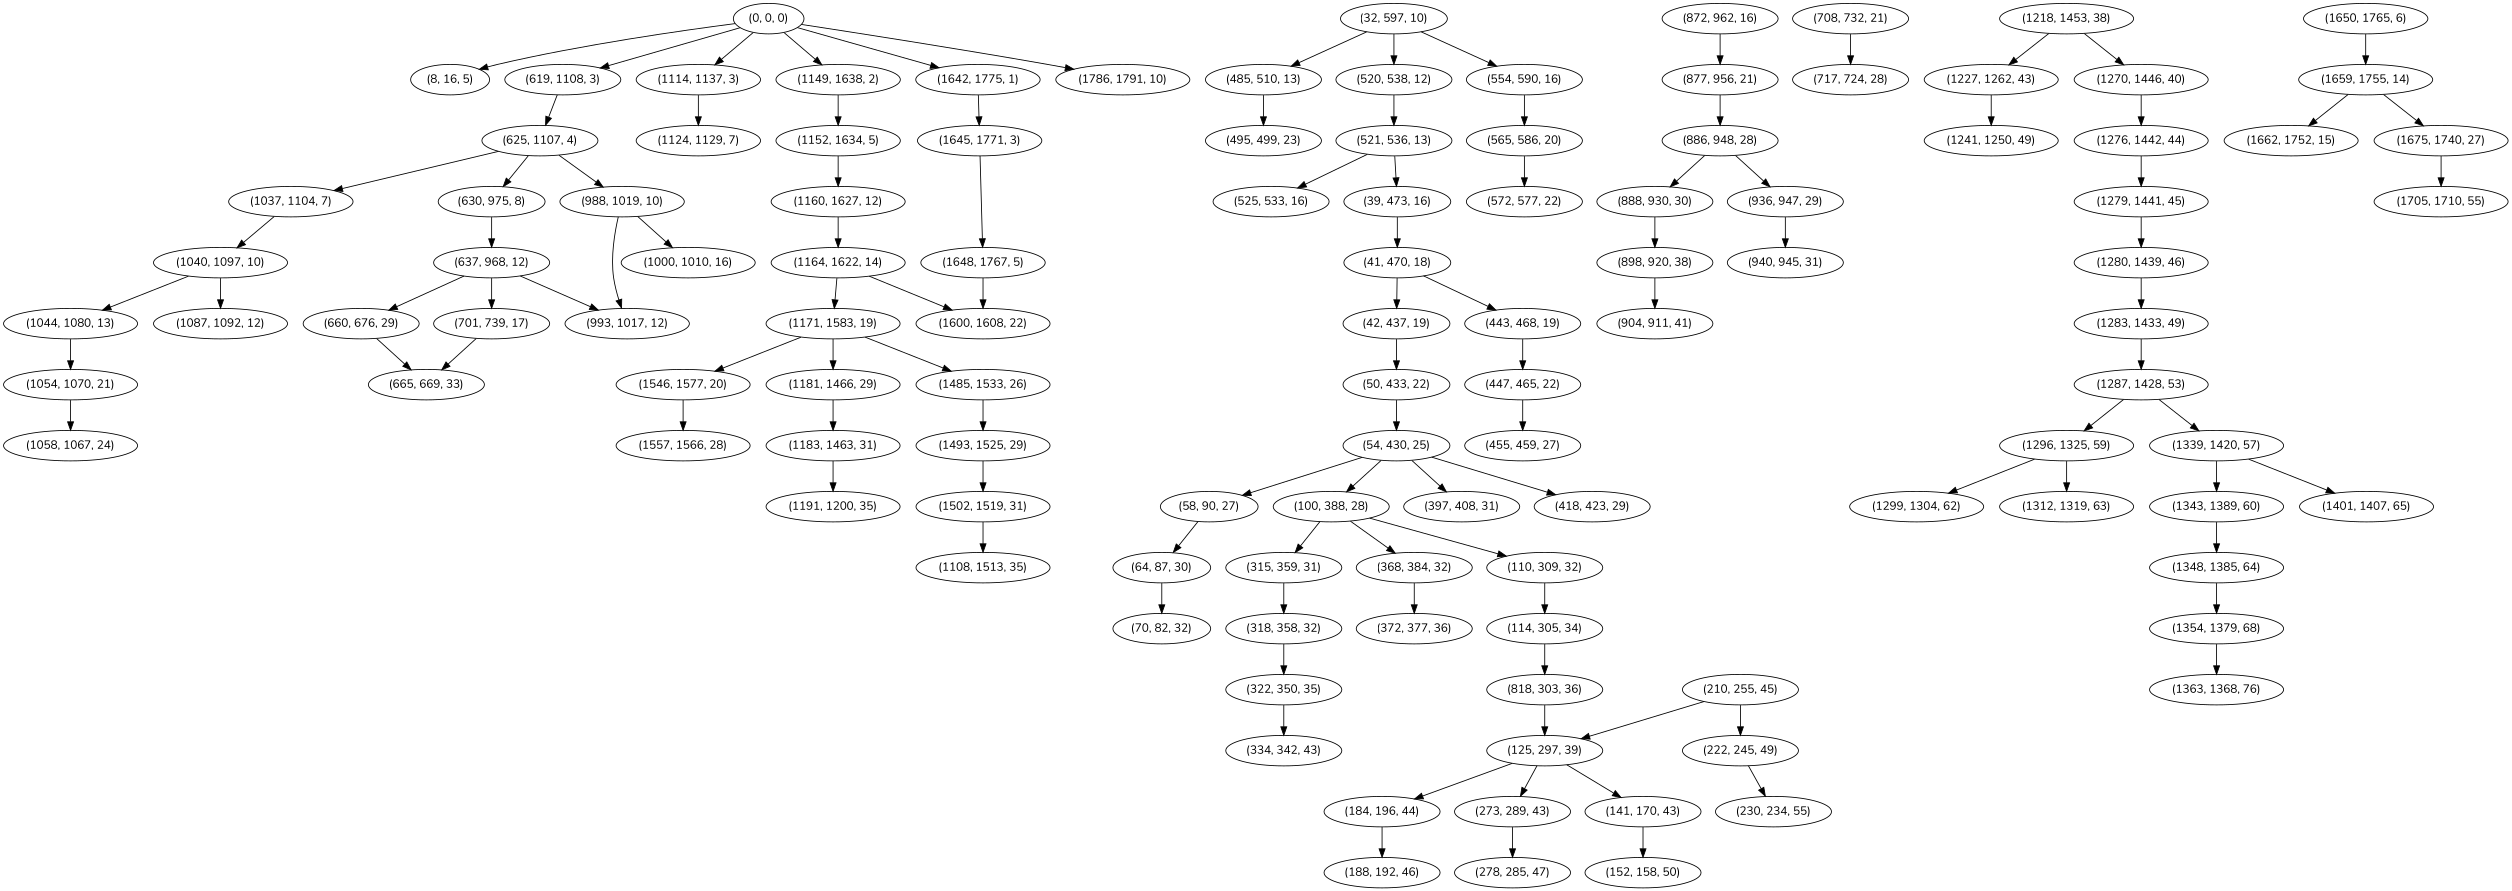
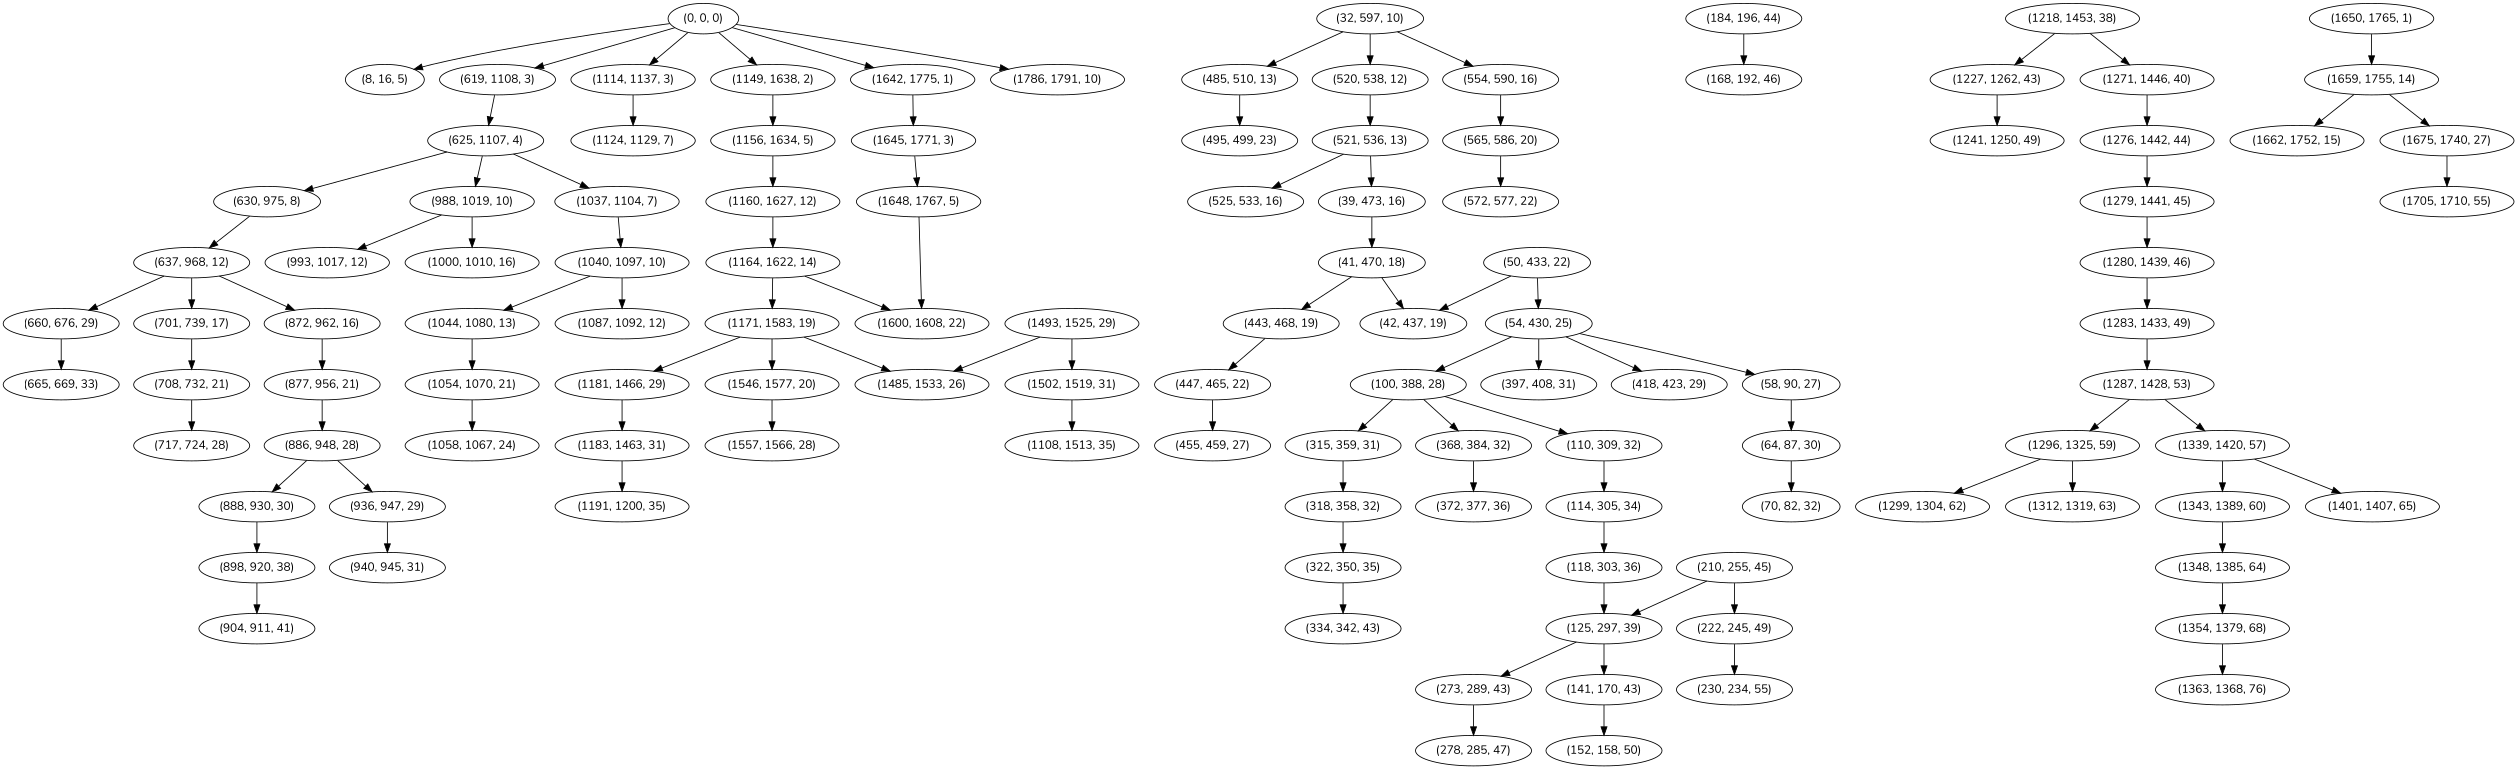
  digraph {
    fontname=Nunito
    node [fontname=Nunito]
    edge [fontname=Nunito]
    "(0, 0, 0)"
    "(8, 16, 5)"
    "(619, 1108, 3)"
    "(1114, 1137, 3)"
    "(1149, 1638, 2)"
    "(1642, 1775, 1)"
    "(1786, 1791, 10)"
    "(625, 1107, 4)"
    "(1124, 1129, 7)"
-   "(1152, 1634, 5)"
+   "(1152, 1634, 5)" [label="(1156, 1634, 5)"]
    "(1645, 1771, 3)"
    "(32, 597, 10)"
    "(485, 510, 13)"
    "(520, 538, 12)"
    "(554, 590, 16)"
    "(39, 473, 16)"
    "(41, 470, 18)"
    "(495, 499, 23)"
    "(521, 536, 13)"
    "(565, 586, 20)"
    "(42, 437, 19)"
    "(443, 468, 19)"
    "(50, 433, 22)"
    "(447, 465, 22)"
    "(54, 430, 25)"
    "(58, 90, 27)"
    "(100, 388, 28)"
    "(397, 408, 31)"
    "(418, 423, 29)"
    "(64, 87, 30)"
    "(110, 309, 32)"
    "(315, 359, 31)"
    "(368, 384, 32)"
    "(70, 82, 32)"
    "(114, 305, 34)"
    "(318, 358, 32)"
    "(372, 377, 36)"
-   "(118, 303, 36)" [label="(818, 303, 36)"]
+   "(118, 303, 36)"
    "(125, 297, 39)"
    "(141, 170, 43)"
    "(184, 196, 44)"
    "(273, 289, 43)"
    "(152, 158, 50)"
-   "(188, 192, 46)"
+   "(188, 192, 46)" [label="(168, 192, 46)"]
    "(210, 255, 45)"
    "(222, 245, 49)"
    "(278, 285, 47)"
    "(230, 234, 55)"
    "(322, 350, 35)"
    "(334, 342, 43)"
    "(455, 459, 27)"
    "(525, 533, 16)"
    "(572, 577, 22)"
    "(630, 975, 8)"
    "(988, 1019, 10)"
    "(1037, 1104, 7)"
    "(637, 968, 12)"
    "(993, 1017, 12)"
    "(1000, 1010, 16)"
    "(1040, 1097, 10)"
    "(660, 676, 29)"
    "(701, 739, 17)"
    "(872, 962, 16)"
    "(665, 669, 33)"
    "(708, 732, 21)"
    "(877, 956, 21)"
    "(717, 724, 28)"
    "(886, 948, 28)"
    "(888, 930, 30)"
    "(936, 947, 29)"
    "(898, 920, 38)"
    "(940, 945, 31)"
    "(904, 911, 41)"
    "(1044, 1080, 13)"
    "(1087, 1092, 12)"
    "(1054, 1070, 21)"
    "(1058, 1067, 24)"
    "(1160, 1627, 12)"
    "(1164, 1622, 14)"
    "(1171, 1583, 19)"
    "(1600, 1608, 22)"
    "(1181, 1466, 29)"
    "(1485, 1533, 26)"
    "(1546, 1577, 20)"
    "(1183, 1463, 31)"
    "(1493, 1525, 29)"
    "(1557, 1566, 28)"
    "(1191, 1200, 35)"
    "(1218, 1453, 38)"
    "(1227, 1262, 43)"
-   "(1271, 1446, 40)" [label="(1270, 1446, 40)"]
+   "(1271, 1446, 40)"
    "(1241, 1250, 49)"
    "(1276, 1442, 44)"
    "(1279, 1441, 45)"
    "(1280, 1439, 46)"
    "(1283, 1433, 49)"
    "(1287, 1428, 53)"
    "(1296, 1325, 59)"
    "(1339, 1420, 57)"
    "(1299, 1304, 62)"
    "(1312, 1319, 63)"
    "(1343, 1389, 60)"
    "(1401, 1407, 65)"
    "(1348, 1385, 64)"
    "(1354, 1379, 68)"
    "(1363, 1368, 76)"
    "(1502, 1519, 31)"
    n108 [label="(1108, 1513, 35)"]
    "(1648, 1767, 5)"
-   "(1650, 1765, 6)"
+   "(1650, 1765, 6)" [label="(1650, 1765, 1)"]
    "(1659, 1755, 14)"
    "(1662, 1752, 15)"
    "(1675, 1740, 27)"
    "(1705, 1710, 55)"
    "(0, 0, 0)" -> "(8, 16, 5)"
    "(0, 0, 0)" -> "(619, 1108, 3)"
    "(0, 0, 0)" -> "(1114, 1137, 3)"
    "(0, 0, 0)" -> "(1149, 1638, 2)"
    "(0, 0, 0)" -> "(1642, 1775, 1)"
    "(0, 0, 0)" -> "(1786, 1791, 10)"
    "(619, 1108, 3)" -> "(625, 1107, 4)"
    "(1114, 1137, 3)" -> "(1124, 1129, 7)"
    "(1149, 1638, 2)" -> "(1152, 1634, 5)"
    "(1642, 1775, 1)" -> "(1645, 1771, 3)"
    "(625, 1107, 4)" -> "(630, 975, 8)"
    "(625, 1107, 4)" -> "(988, 1019, 10)"
    "(625, 1107, 4)" -> "(1037, 1104, 7)"
    "(1152, 1634, 5)" -> "(1160, 1627, 12)"
    "(1645, 1771, 3)" -> "(1648, 1767, 5)"
    "(32, 597, 10)" -> "(485, 510, 13)"
    "(32, 597, 10)" -> "(520, 538, 12)"
    "(32, 597, 10)" -> "(554, 590, 16)"
    "(485, 510, 13)" -> "(495, 499, 23)"
    "(520, 538, 12)" -> "(521, 536, 13)"
    "(554, 590, 16)" -> "(565, 586, 20)"
    "(39, 473, 16)" -> "(41, 470, 18)"
    "(41, 470, 18)" -> "(42, 437, 19)"
    "(41, 470, 18)" -> "(443, 468, 19)"
    "(521, 536, 13)" -> "(39, 473, 16)"
    "(521, 536, 13)" -> "(525, 533, 16)"
    "(565, 586, 20)" -> "(572, 577, 22)"
-   "(42, 437, 19)" -> "(50, 433, 22)"
+   "(50, 433, 22)" -> "(42, 437, 19)"
    "(443, 468, 19)" -> "(447, 465, 22)"
    "(50, 433, 22)" -> "(54, 430, 25)"
    "(447, 465, 22)" -> "(455, 459, 27)"
    "(54, 430, 25)" -> "(58, 90, 27)"
    "(54, 430, 25)" -> "(100, 388, 28)"
    "(54, 430, 25)" -> "(397, 408, 31)"
    "(54, 430, 25)" -> "(418, 423, 29)"
    "(58, 90, 27)" -> "(64, 87, 30)"
    "(100, 388, 28)" -> "(110, 309, 32)"
    "(100, 388, 28)" -> "(315, 359, 31)"
    "(100, 388, 28)" -> "(368, 384, 32)"
    "(64, 87, 30)" -> "(70, 82, 32)"
    "(110, 309, 32)" -> "(114, 305, 34)"
    "(315, 359, 31)" -> "(318, 358, 32)"
    "(368, 384, 32)" -> "(372, 377, 36)"
    "(114, 305, 34)" -> "(118, 303, 36)"
    "(318, 358, 32)" -> "(322, 350, 35)"
    "(118, 303, 36)" -> "(125, 297, 39)"
    "(125, 297, 39)" -> "(141, 170, 43)"
-   "(125, 297, 39)" -> "(184, 196, 44)"
    "(125, 297, 39)" -> "(273, 289, 43)"
    "(141, 170, 43)" -> "(152, 158, 50)"
    "(184, 196, 44)" -> "(188, 192, 46)"
    "(273, 289, 43)" -> "(278, 285, 47)"
    "(210, 255, 45)" -> "(125, 297, 39)"
    "(210, 255, 45)" -> "(222, 245, 49)"
    "(222, 245, 49)" -> "(230, 234, 55)"
    "(322, 350, 35)" -> "(334, 342, 43)"
    "(630, 975, 8)" -> "(637, 968, 12)"
    "(988, 1019, 10)" -> "(993, 1017, 12)"
    "(988, 1019, 10)" -> "(1000, 1010, 16)"
    "(1037, 1104, 7)" -> "(1040, 1097, 10)"
    "(637, 968, 12)" -> "(660, 676, 29)"
    "(637, 968, 12)" -> "(701, 739, 17)"
-   "(637, 968, 12)" -> "(993, 1017, 12)"
+   "(637, 968, 12)" -> "(872, 962, 16)"
    "(1040, 1097, 10)" -> "(1044, 1080, 13)"
    "(1040, 1097, 10)" -> "(1087, 1092, 12)"
    "(660, 676, 29)" -> "(665, 669, 33)"
-   "(701, 739, 17)" -> "(665, 669, 33)"
+   "(701, 739, 17)" -> "(708, 732, 21)"
    "(872, 962, 16)" -> "(877, 956, 21)"
    "(708, 732, 21)" -> "(717, 724, 28)"
    "(877, 956, 21)" -> "(886, 948, 28)"
    "(886, 948, 28)" -> "(888, 930, 30)"
    "(886, 948, 28)" -> "(936, 947, 29)"
    "(888, 930, 30)" -> "(898, 920, 38)"
    "(936, 947, 29)" -> "(940, 945, 31)"
    "(898, 920, 38)" -> "(904, 911, 41)"
    "(1044, 1080, 13)" -> "(1054, 1070, 21)"
    "(1054, 1070, 21)" -> "(1058, 1067, 24)"
    "(1160, 1627, 12)" -> "(1164, 1622, 14)"
    "(1164, 1622, 14)" -> "(1171, 1583, 19)"
    "(1164, 1622, 14)" -> "(1600, 1608, 22)"
    "(1171, 1583, 19)" -> "(1181, 1466, 29)"
    "(1171, 1583, 19)" -> "(1485, 1533, 26)"
    "(1171, 1583, 19)" -> "(1546, 1577, 20)"
    "(1181, 1466, 29)" -> "(1183, 1463, 31)"
-   "(1485, 1533, 26)" -> "(1493, 1525, 29)"
+   "(1493, 1525, 29)" -> "(1485, 1533, 26)"
    "(1546, 1577, 20)" -> "(1557, 1566, 28)"
    "(1183, 1463, 31)" -> "(1191, 1200, 35)"
    "(1493, 1525, 29)" -> "(1502, 1519, 31)"
    "(1218, 1453, 38)" -> "(1227, 1262, 43)"
    "(1218, 1453, 38)" -> "(1271, 1446, 40)"
    "(1227, 1262, 43)" -> "(1241, 1250, 49)"
    "(1271, 1446, 40)" -> "(1276, 1442, 44)"
    "(1276, 1442, 44)" -> "(1279, 1441, 45)"
    "(1279, 1441, 45)" -> "(1280, 1439, 46)"
    "(1280, 1439, 46)" -> "(1283, 1433, 49)"
    "(1283, 1433, 49)" -> "(1287, 1428, 53)"
    "(1287, 1428, 53)" -> "(1296, 1325, 59)"
    "(1287, 1428, 53)" -> "(1339, 1420, 57)"
    "(1296, 1325, 59)" -> "(1299, 1304, 62)"
    "(1296, 1325, 59)" -> "(1312, 1319, 63)"
    "(1339, 1420, 57)" -> "(1343, 1389, 60)"
    "(1339, 1420, 57)" -> "(1401, 1407, 65)"
    "(1343, 1389, 60)" -> "(1348, 1385, 64)"
    "(1348, 1385, 64)" -> "(1354, 1379, 68)"
    "(1354, 1379, 68)" -> "(1363, 1368, 76)"
    "(1502, 1519, 31)" -> n108
    "(1648, 1767, 5)" -> "(1600, 1608, 22)"
    "(1650, 1765, 6)" -> "(1659, 1755, 14)"
    "(1659, 1755, 14)" -> "(1662, 1752, 15)"
    "(1659, 1755, 14)" -> "(1675, 1740, 27)"
    "(1675, 1740, 27)" -> "(1705, 1710, 55)"
  }
